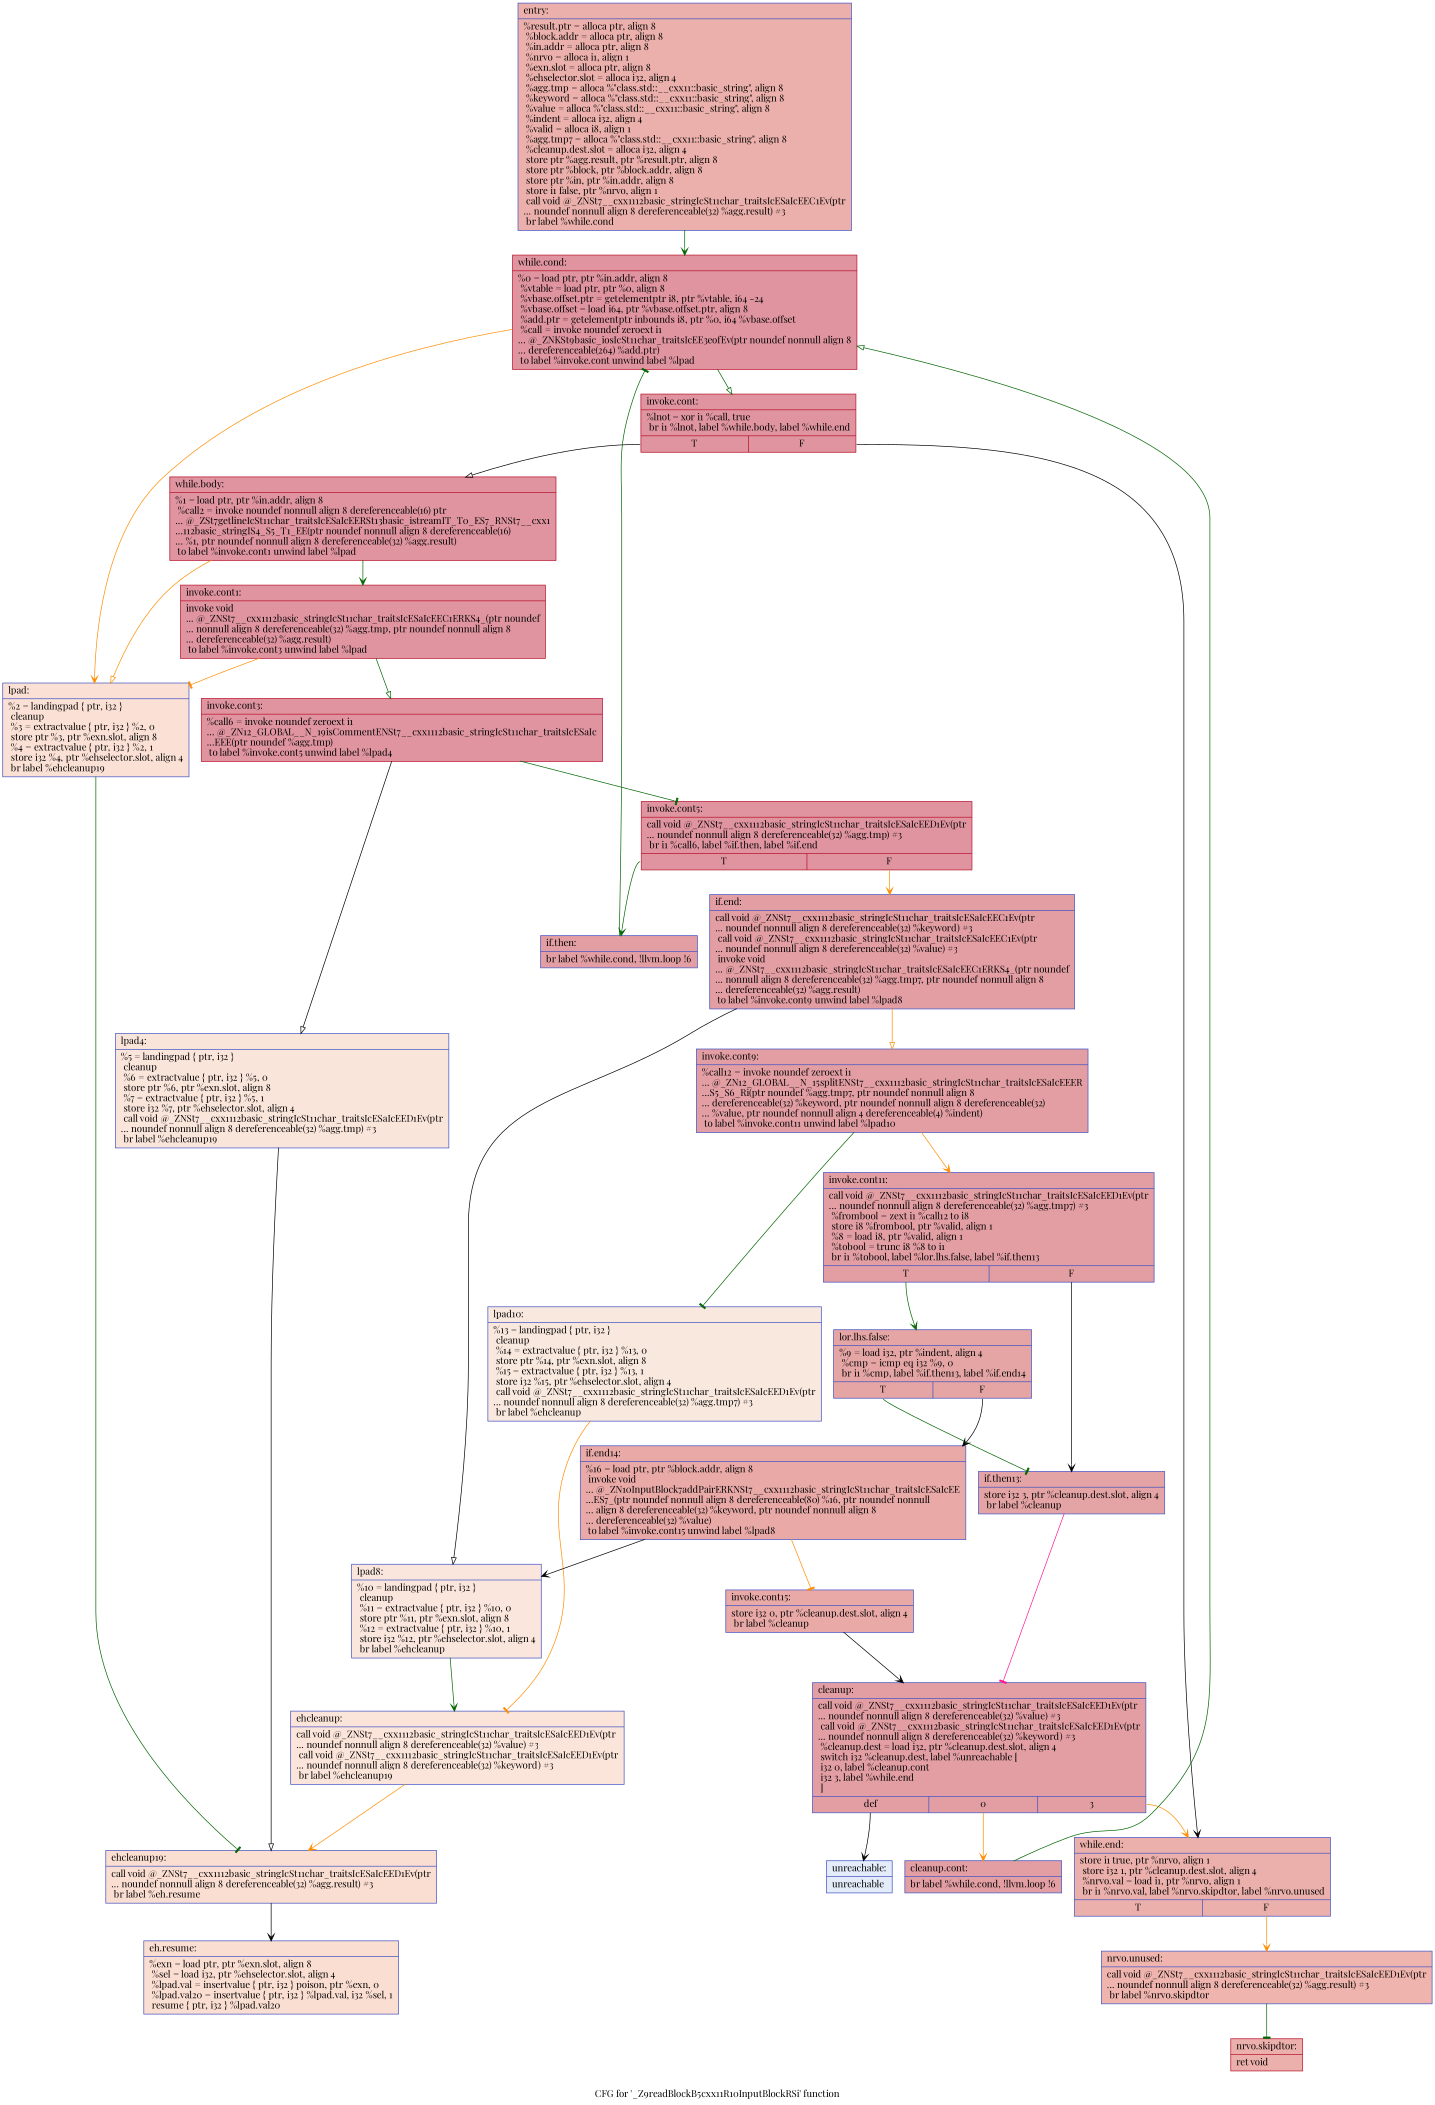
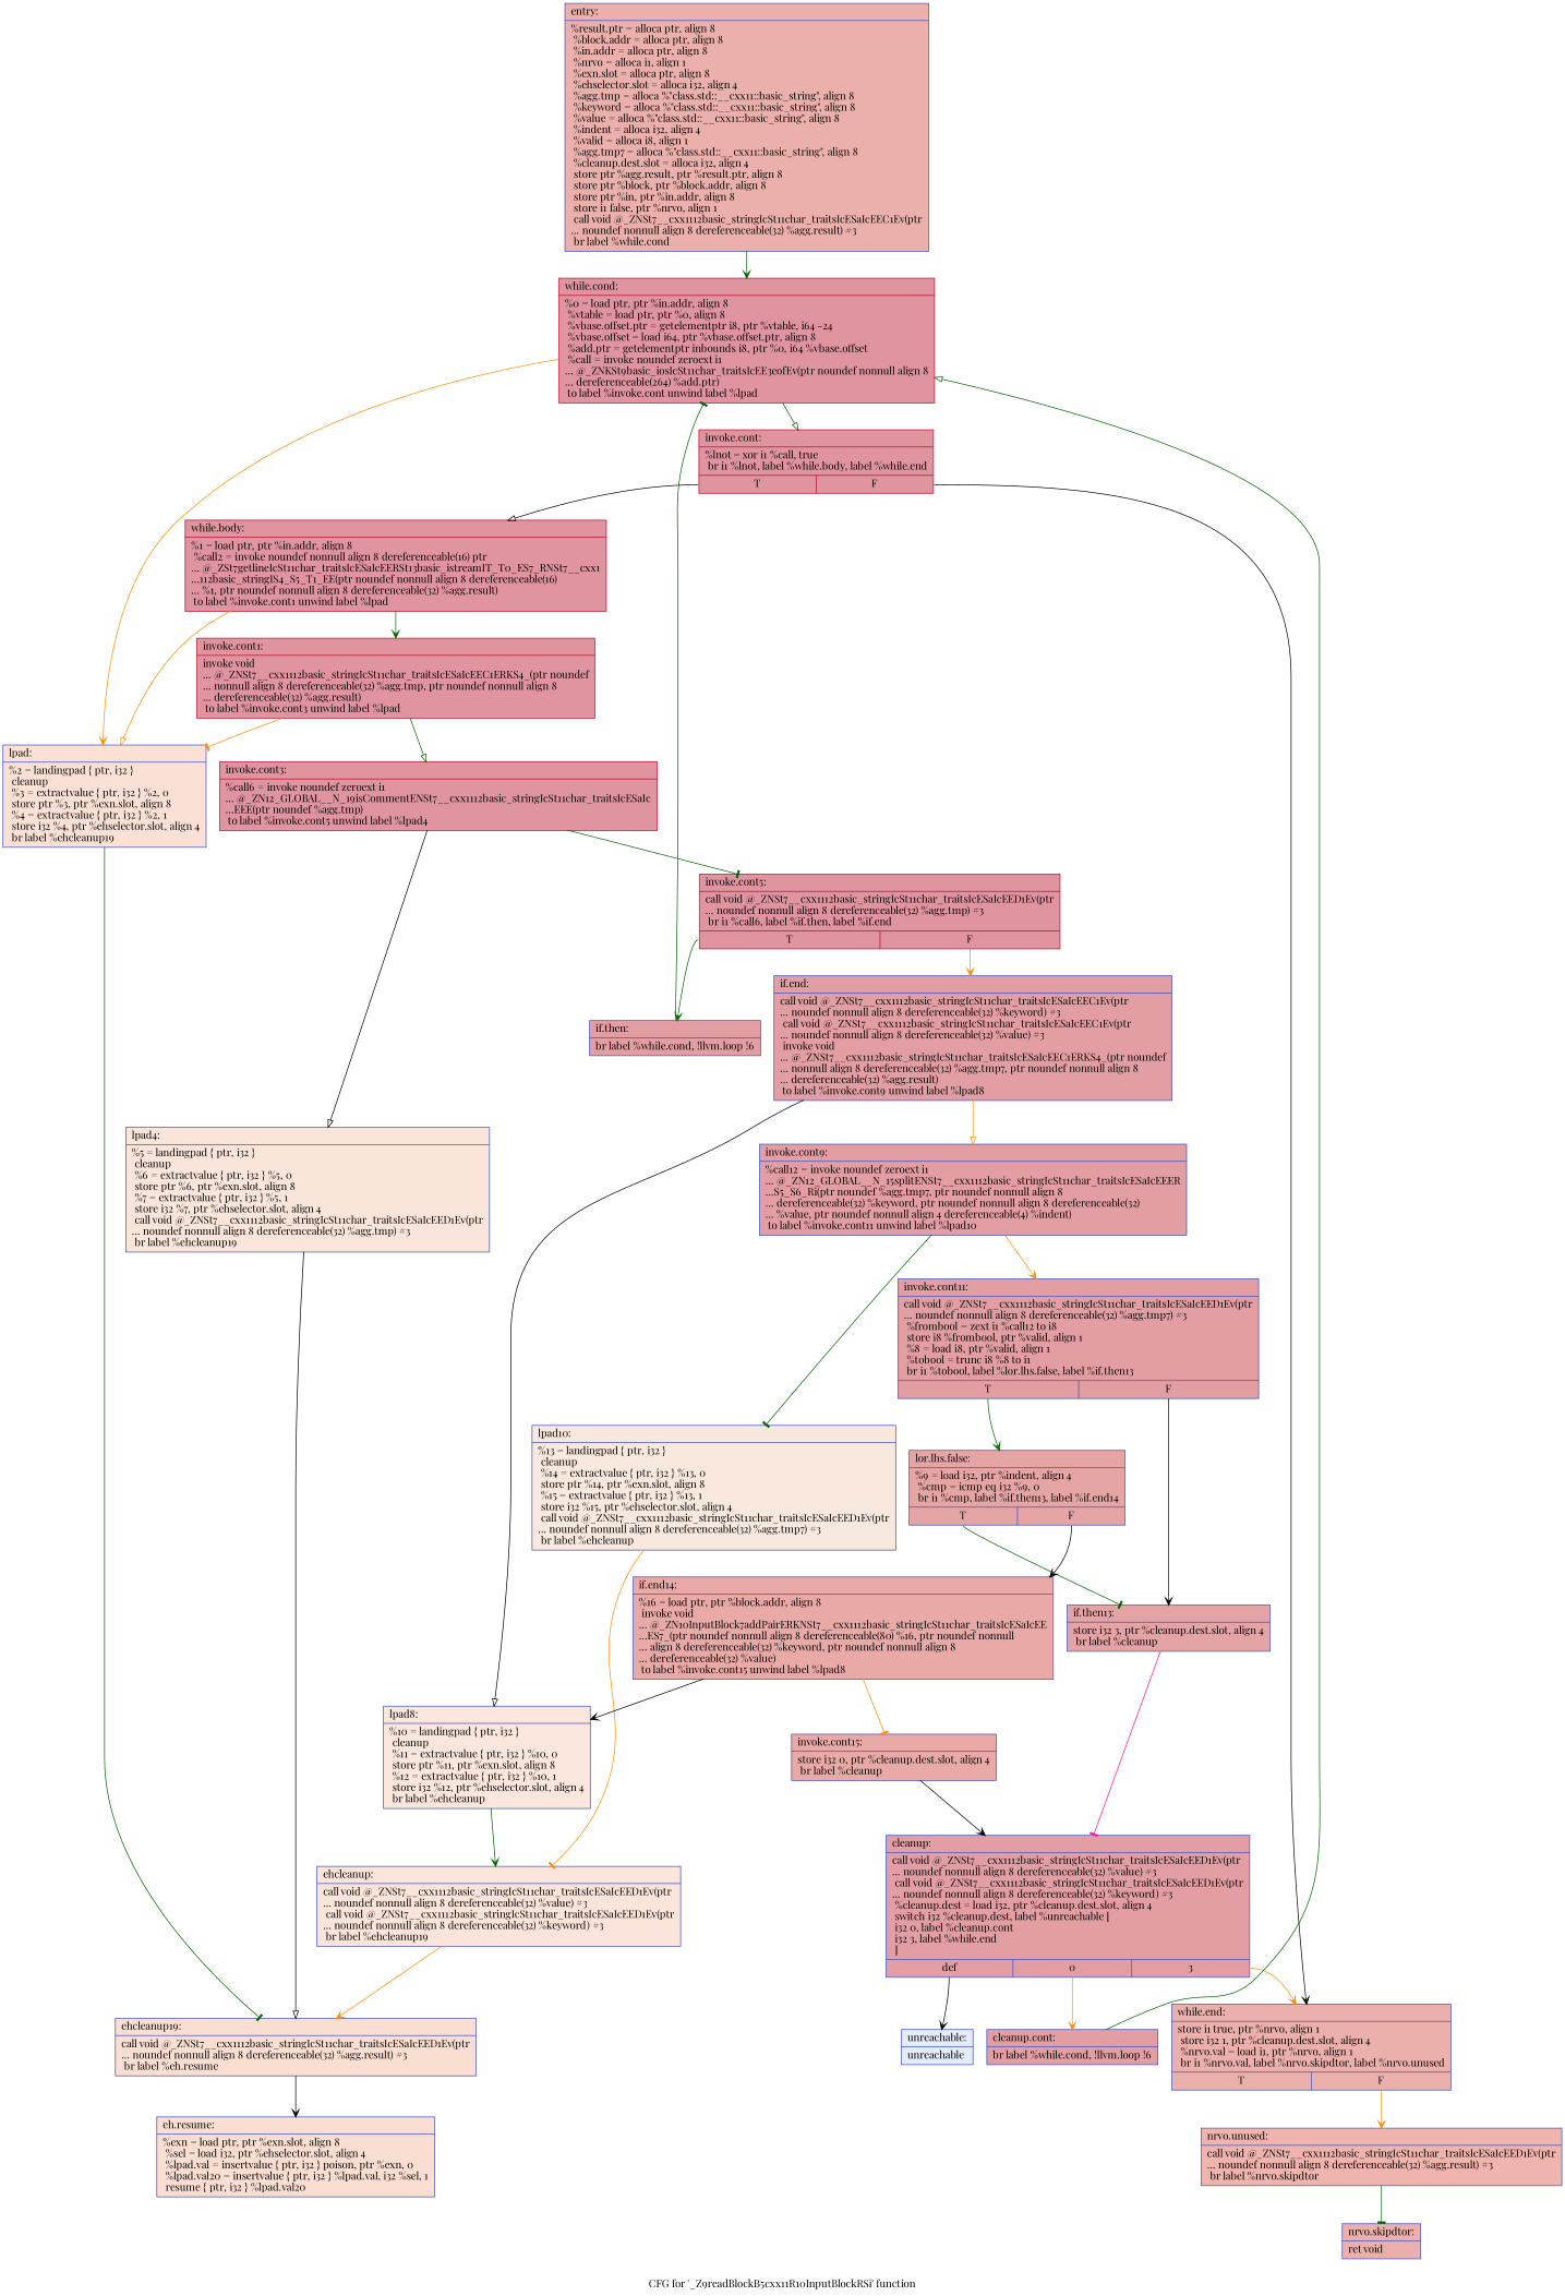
  digraph {
    fontname="Playfair Display"
    label="CFG for '_Z9readBlockB5cxx11R10InputBlockRSi' function"
    node [color="#3d50c3ff" fillcolor="#b70d2870" fontname="Playfair Display" shape=record style=filled]
    edge [arrowhead=vee color=darkgreen fontname="Playfair Display"]
    n1 [fillcolor="#d24b4070" label="{entry:\l|  %result.ptr = alloca ptr, align 8\l  %block.addr = alloca ptr, align 8\l  %in.addr = alloca ptr, align 8\l  %nrvo = alloca i1, align 1\l  %exn.slot = alloca ptr, align 8\l  %ehselector.slot = alloca i32, align 4\l  %agg.tmp = alloca %\"class.std::__cxx11::basic_string\", align 8\l  %keyword = alloca %\"class.std::__cxx11::basic_string\", align 8\l  %value = alloca %\"class.std::__cxx11::basic_string\", align 8\l  %indent = alloca i32, align 4\l  %valid = alloca i8, align 1\l  %agg.tmp7 = alloca %\"class.std::__cxx11::basic_string\", align 8\l  %cleanup.dest.slot = alloca i32, align 4\l  store ptr %agg.result, ptr %result.ptr, align 8\l  store ptr %block, ptr %block.addr, align 8\l  store ptr %in, ptr %in.addr, align 8\l  store i1 false, ptr %nrvo, align 1\l  call void @_ZNSt7__cxx1112basic_stringIcSt11char_traitsIcESaIcEEC1Ev(ptr\l... noundef nonnull align 8 dereferenceable(32) %agg.result) #3\l  br label %while.cond\l}"]
    n2 [color="#b70d28ff" label="{while.cond:\l|  %0 = load ptr, ptr %in.addr, align 8\l  %vtable = load ptr, ptr %0, align 8\l  %vbase.offset.ptr = getelementptr i8, ptr %vtable, i64 -24\l  %vbase.offset = load i64, ptr %vbase.offset.ptr, align 8\l  %add.ptr = getelementptr inbounds i8, ptr %0, i64 %vbase.offset\l  %call = invoke noundef zeroext i1\l... @_ZNKSt9basic_iosIcSt11char_traitsIcEE3eofEv(ptr noundef nonnull align 8\l... dereferenceable(264) %add.ptr)\l          to label %invoke.cont unwind label %lpad\l}"]
    n3 [color="#b70d28ff" label="{invoke.cont:\l|  %lnot = xor i1 %call, true\l  br i1 %lnot, label %while.body, label %while.end\l|{<s0>T|<s1>F}}"]
    n4 [fillcolor="#f7bca170" label="{lpad:\l|  %2 = landingpad \{ ptr, i32 \}\l          cleanup\l  %3 = extractvalue \{ ptr, i32 \} %2, 0\l  store ptr %3, ptr %exn.slot, align 8\l  %4 = extractvalue \{ ptr, i32 \} %2, 1\l  store i32 %4, ptr %ehselector.slot, align 4\l  br label %ehcleanup19\l}"]
    n5 [color="#b70d28ff" label="{while.body:\l|  %1 = load ptr, ptr %in.addr, align 8\l  %call2 = invoke noundef nonnull align 8 dereferenceable(16) ptr\l... @_ZSt7getlineIcSt11char_traitsIcESaIcEERSt13basic_istreamIT_T0_ES7_RNSt7__cxx1\l...112basic_stringIS4_S5_T1_EE(ptr noundef nonnull align 8 dereferenceable(16)\l... %1, ptr noundef nonnull align 8 dereferenceable(32) %agg.result)\l          to label %invoke.cont1 unwind label %lpad\l}"]
    n6 [fillcolor="#d24b4070" label="{while.end:\l|  store i1 true, ptr %nrvo, align 1\l  store i32 1, ptr %cleanup.dest.slot, align 4\l  %nrvo.val = load i1, ptr %nrvo, align 1\l  br i1 %nrvo.val, label %nrvo.skipdtor, label %nrvo.unused\l|{<s0>T|<s1>F}}"]
    n7 [fillcolor="#f7b59970" label="{ehcleanup19:\l|  call void @_ZNSt7__cxx1112basic_stringIcSt11char_traitsIcESaIcEED1Ev(ptr\l... noundef nonnull align 8 dereferenceable(32) %agg.result) #3\l  br label %eh.resume\l}"]
    n8 [color="#b70d28ff" label="{invoke.cont1:\l|  invoke void\l... @_ZNSt7__cxx1112basic_stringIcSt11char_traitsIcESaIcEEC1ERKS4_(ptr noundef\l... nonnull align 8 dereferenceable(32) %agg.tmp, ptr noundef nonnull align 8\l... dereferenceable(32) %agg.result)\l          to label %invoke.cont3 unwind label %lpad\l}"]
    n9 [fillcolor="#d8564670" label="{nrvo.unused:\l|  call void @_ZNSt7__cxx1112basic_stringIcSt11char_traitsIcESaIcEED1Ev(ptr\l... noundef nonnull align 8 dereferenceable(32) %agg.result) #3\l  br label %nrvo.skipdtor\l}"]
    n10 [fillcolor="#f7b59970" label="{eh.resume:\l|  %exn = load ptr, ptr %exn.slot, align 8\l  %sel = load i32, ptr %ehselector.slot, align 4\l  %lpad.val = insertvalue \{ ptr, i32 \} poison, ptr %exn, 0\l  %lpad.val20 = insertvalue \{ ptr, i32 \} %lpad.val, i32 %sel, 1\l  resume \{ ptr, i32 \} %lpad.val20\l}"]
    n11 [color="#b70d28ff" label="{invoke.cont3:\l|  %call6 = invoke noundef zeroext i1\l... @_ZN12_GLOBAL__N_19isCommentENSt7__cxx1112basic_stringIcSt11char_traitsIcESaIc\l...EEE(ptr noundef %agg.tmp)\l          to label %invoke.cont5 unwind label %lpad4\l}"]
-   n12 [color="#b70d28ff" fillcolor="#d24b4070" label="{nrvo.skipdtor:\l|  ret void\l}"]
+   n12 [fillcolor="#d24b4070" label="{nrvo.skipdtor:\l|  ret void\l}"]
    n13 [color="#b70d28ff" label="{invoke.cont5:\l|  call void @_ZNSt7__cxx1112basic_stringIcSt11char_traitsIcESaIcEED1Ev(ptr\l... noundef nonnull align 8 dereferenceable(32) %agg.tmp) #3\l  br i1 %call6, label %if.then, label %if.end\l|{<s0>T|<s1>F}}"]
    n14 [fillcolor="#f4c5ad70" label="{lpad4:\l|  %5 = landingpad \{ ptr, i32 \}\l          cleanup\l  %6 = extractvalue \{ ptr, i32 \} %5, 0\l  store ptr %6, ptr %exn.slot, align 8\l  %7 = extractvalue \{ ptr, i32 \} %5, 1\l  store i32 %7, ptr %ehselector.slot, align 4\l  call void @_ZNSt7__cxx1112basic_stringIcSt11char_traitsIcESaIcEED1Ev(ptr\l... noundef nonnull align 8 dereferenceable(32) %agg.tmp) #3\l  br label %ehcleanup19\l}"]
    n15 [fillcolor="#be242e70" label="{if.then:\l|  br label %while.cond, !llvm.loop !6\l}"]
    n16 [fillcolor="#be242e70" label="{if.end:\l|  call void @_ZNSt7__cxx1112basic_stringIcSt11char_traitsIcESaIcEEC1Ev(ptr\l... noundef nonnull align 8 dereferenceable(32) %keyword) #3\l  call void @_ZNSt7__cxx1112basic_stringIcSt11char_traitsIcESaIcEEC1Ev(ptr\l... noundef nonnull align 8 dereferenceable(32) %value) #3\l  invoke void\l... @_ZNSt7__cxx1112basic_stringIcSt11char_traitsIcESaIcEEC1ERKS4_(ptr noundef\l... nonnull align 8 dereferenceable(32) %agg.tmp7, ptr noundef nonnull align 8\l... dereferenceable(32) %agg.result)\l          to label %invoke.cont9 unwind label %lpad8\l}"]
    n17 [fillcolor="#be242e70" label="{invoke.cont9:\l|  %call12 = invoke noundef zeroext i1\l... @_ZN12_GLOBAL__N_15splitENSt7__cxx1112basic_stringIcSt11char_traitsIcESaIcEEER\l...S5_S6_Ri(ptr noundef %agg.tmp7, ptr noundef nonnull align 8\l... dereferenceable(32) %keyword, ptr noundef nonnull align 8 dereferenceable(32)\l... %value, ptr noundef nonnull align 4 dereferenceable(4) %indent)\l          to label %invoke.cont11 unwind label %lpad10\l}"]
    n18 [fillcolor="#f3c7b170" label="{lpad8:\l|  %10 = landingpad \{ ptr, i32 \}\l          cleanup\l  %11 = extractvalue \{ ptr, i32 \} %10, 0\l  store ptr %11, ptr %exn.slot, align 8\l  %12 = extractvalue \{ ptr, i32 \} %10, 1\l  store i32 %12, ptr %ehselector.slot, align 4\l  br label %ehcleanup\l}"]
    n19 [fillcolor="#be242e70" label="{invoke.cont11:\l|  call void @_ZNSt7__cxx1112basic_stringIcSt11char_traitsIcESaIcEED1Ev(ptr\l... noundef nonnull align 8 dereferenceable(32) %agg.tmp7) #3\l  %frombool = zext i1 %call12 to i8\l  store i8 %frombool, ptr %valid, align 1\l  %8 = load i8, ptr %valid, align 1\l  %tobool = trunc i8 %8 to i1\l  br i1 %tobool, label %lor.lhs.false, label %if.then13\l|{<s0>T|<s1>F}}"]
    n20 [fillcolor="#f2cab570" label="{lpad10:\l|  %13 = landingpad \{ ptr, i32 \}\l          cleanup\l  %14 = extractvalue \{ ptr, i32 \} %13, 0\l  store ptr %14, ptr %exn.slot, align 8\l  %15 = extractvalue \{ ptr, i32 \} %13, 1\l  store i32 %15, ptr %ehselector.slot, align 4\l  call void @_ZNSt7__cxx1112basic_stringIcSt11char_traitsIcESaIcEED1Ev(ptr\l... noundef nonnull align 8 dereferenceable(32) %agg.tmp7) #3\l  br label %ehcleanup\l}"]
    n21 [fillcolor="#f5c1a970" label="{ehcleanup:\l|  call void @_ZNSt7__cxx1112basic_stringIcSt11char_traitsIcESaIcEED1Ev(ptr\l... noundef nonnull align 8 dereferenceable(32) %value) #3\l  call void @_ZNSt7__cxx1112basic_stringIcSt11char_traitsIcESaIcEED1Ev(ptr\l... noundef nonnull align 8 dereferenceable(32) %keyword) #3\l  br label %ehcleanup19\l}"]
    n22 [fillcolor="#c5333470" label="{lor.lhs.false:\l|  %9 = load i32, ptr %indent, align 4\l  %cmp = icmp eq i32 %9, 0\l  br i1 %cmp, label %if.then13, label %if.end14\l|{<s0>T|<s1>F}}"]
    n23 [fillcolor="#c32e3170" label="{if.then13:\l|  store i32 3, ptr %cleanup.dest.slot, align 4\l  br label %cleanup\l}"]
    n24 [fillcolor="#ca3b3770" label="{if.end14:\l|  %16 = load ptr, ptr %block.addr, align 8\l  invoke void\l... @_ZN10InputBlock7addPairERKNSt7__cxx1112basic_stringIcSt11char_traitsIcESaIcEE\l...ES7_(ptr noundef nonnull align 8 dereferenceable(80) %16, ptr noundef nonnull\l... align 8 dereferenceable(32) %keyword, ptr noundef nonnull align 8\l... dereferenceable(32) %value)\l          to label %invoke.cont15 unwind label %lpad8\l}"]
    n25 [fillcolor="#be242e70" label="{cleanup:\l|  call void @_ZNSt7__cxx1112basic_stringIcSt11char_traitsIcESaIcEED1Ev(ptr\l... noundef nonnull align 8 dereferenceable(32) %value) #3\l  call void @_ZNSt7__cxx1112basic_stringIcSt11char_traitsIcESaIcEED1Ev(ptr\l... noundef nonnull align 8 dereferenceable(32) %keyword) #3\l  %cleanup.dest = load i32, ptr %cleanup.dest.slot, align 4\l  switch i32 %cleanup.dest, label %unreachable [\l    i32 0, label %cleanup.cont\l    i32 3, label %while.end\l  ]\l|{<s0>def|<s1>0|<s2>3}}"]
    n26 [fillcolor="#ca3b3770" label="{invoke.cont15:\l|  store i32 0, ptr %cleanup.dest.slot, align 4\l  br label %cleanup\l}"]
    n27 [fillcolor="#c1d4f470" label="{unreachable:\l|  unreachable\l}"]
    n28 [fillcolor="#be242e70" label="{cleanup.cont:\l|  br label %while.cond, !llvm.loop !6\l}"]
    n1 -> n2
    n2 -> n3 [arrowhead=onormal]
    n2 -> n4 [color=darkorange]
    n3 -> n5 [arrowhead=onormal color=black tailport=s0]
    n3 -> n6 [color=black tailport=s1]
    n4 -> n7 [arrowhead=tee]
    n5 -> n4 [arrowhead=onormal color=darkorange]
    n5 -> n8
    n6 -> n9 [color=darkorange tailport=s1]
    n7 -> n10 [color=black]
    n8 -> n4 [arrowhead=tee color=darkorange]
    n8 -> n11 [arrowhead=onormal]
    n9 -> n12 [arrowhead=tee]
    n11 -> n13 [arrowhead=tee]
    n11 -> n14 [arrowhead=onormal color=black]
    n13 -> n15 [tailport=s0]
    n13 -> n16 [color=darkorange tailport=s1]
    n14 -> n7 [arrowhead=onormal color=black]
    n15 -> n2 [arrowhead=tee]
    n16 -> n17 [arrowhead=onormal color=darkorange]
    n16 -> n18 [arrowhead=onormal color=black]
    n17 -> n19 [color=darkorange]
    n17 -> n20 [arrowhead=tee]
    n18 -> n21
    n19 -> n22 [tailport=s0]
    n19 -> n23 [color=black tailport=s1]
    n20 -> n21 [arrowhead=tee color=darkorange]
    n21 -> n7 [color=darkorange]
    n22 -> n23 [arrowhead=tee tailport=s0]
    n22 -> n24 [color=black tailport=s1]
    n23 -> n25 [arrowhead=tee color=deeppink]
    n24 -> n18 [color=black]
    n24 -> n26 [arrowhead=tee color=darkorange]
    n25 -> n6 [color=darkorange tailport=s2]
    n25 -> n27 [color=black tailport=s0]
    n25 -> n28 [color=darkorange tailport=s1]
    n26 -> n25 [color=black]
    n28 -> n2 [arrowhead=onormal]
  }
